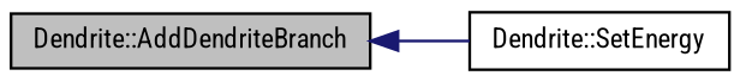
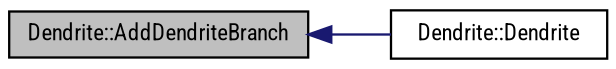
  digraph {
    rankdir=LR
    fontname="Roboto Condensed"
    node [color=black fontname="Roboto Condensed" fontsize=10 shape=record style=filled]
    n1 [fillcolor=grey75 fontcolor=black height=0.2 label="Dendrite::AddDendriteBranch" width=0.4]
-   n2 [fillcolor=white height=0.2 label="Dendrite::SetEnergy" width=0.4]
+   n2 [fillcolor=white height=0.2 label="Dendrite::Dendrite" width=0.4]
    n1 -> n2 [color=midnightblue dir=back fontname="Roboto Condensed" fontsize=10 labelfontname=Helvetica labelfontsize=10 style=solid]
  }
